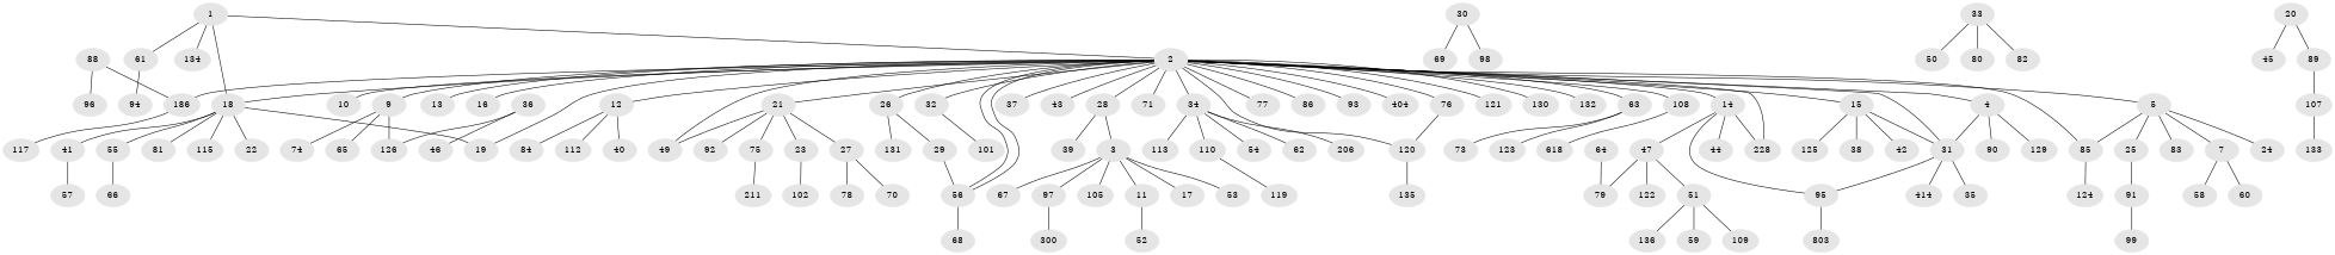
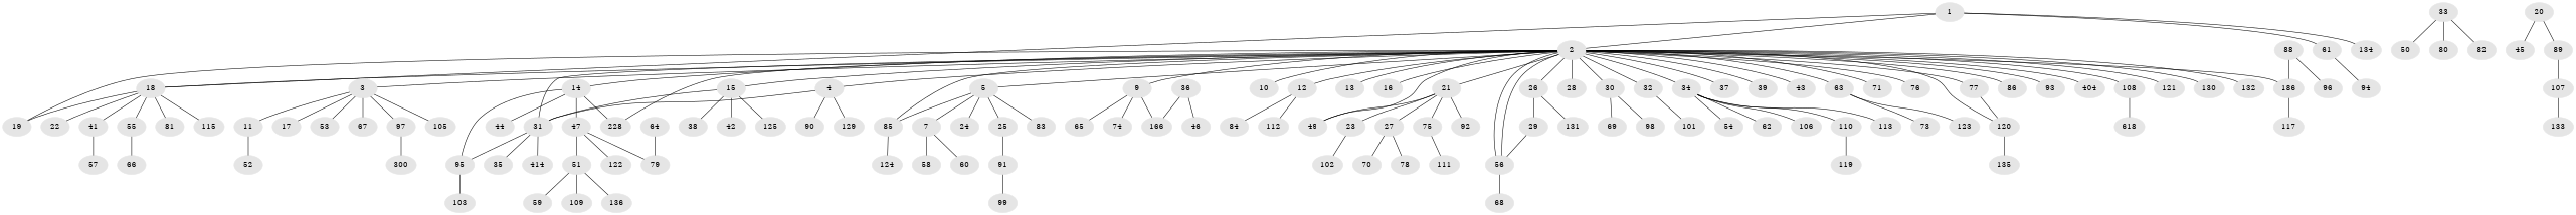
  graph {
    fontname="DejaVu Serif"
    node [color=gray90 fontname="DejaVu Serif" style=filled]
    edge [fontname="DejaVu Serif"]
    1
    2
    18
    61
    134
    3
    4
    5
    9
    10
    12
    13
    14
    15
    16
    19
    21
    26
    28
    30
    31
    32
    34
    37
    39
    43
    49
    56
    63
    71
    76
    77
    85
    86
    93
    n36 [label=404]
    108
    n38 [label=186]
    120
    121
    n41 [label=228]
    130
    132
    22
    41
    55
    81
    115
    94
    11
    17
    53
    67
    97
    105
    90
    129
    7
    24
    25
    83
    65
    74
-   126
-   40
+   126 [label=166]
    84
    112
    44
    47
    95
    38
    42
    125
    23
    27
    75
    92
    29
    131
    69
    98
    35
    n83 [label=414]
    101
    33
    50
    80
    82
    54
    62
-   106 [label=206]
+   106
    110
    113
    68
    73
    123
    124
    n98 [label=618]
    117
    135
    52
    n102 [label=300]
    58
    60
    91
    36
    46
    20
    45
    89
    51
    122
    79
-   103 [label=803]
+   103
    57
    66
    107
    102
    70
    78
-   111 [label=211]
+   111
    99
    119
    88
    96
    59
    109
    136
    64
    133
    1 -- 2
    1 -- 18
    1 -- 61
    1 -- 134
    2 -- 18
-   28 -- 3
+   2 -- 3
    2 -- 4
    2 -- 5
    2 -- 9
    2 -- 10
    2 -- 12
    2 -- 13
    2 -- 14
    2 -- 15
    2 -- 16
    2 -- 19
    2 -- 21
    2 -- 26
    2 -- 28
+   2 -- 30
    2 -- 31
    2 -- 32
    2 -- 34
    2 -- 37
-   28 -- 39
+   2 -- 39
    2 -- 43
    2 -- 49
    2 -- 56
    2 -- 56
    2 -- 63
    2 -- 71
    2 -- 76
    2 -- 77
    2 -- 85
    2 -- 86
    2 -- 93
    2 -- n36
    2 -- 108
    2 -- n38
    2 -- 120
    2 -- 121
    2 -- n41
    2 -- 130
    2 -- 132
    18 -- 19
    18 -- 22
    18 -- 41
    18 -- 55
    18 -- 81
    18 -- 115
    61 -- 94
    3 -- 11
    3 -- 17
    3 -- 53
    3 -- 67
    3 -- 97
    3 -- 105
    4 -- 31
    4 -- 90
    4 -- 129
    5 -- 85
    5 -- 7
    5 -- 24
    5 -- 25
    5 -- 83
    9 -- 65
    9 -- 74
    9 -- 126
-   12 -- 40
    12 -- 84
    12 -- 112
    14 -- n41
    14 -- 44
    14 -- 47
    14 -- 95
    15 -- 31
    15 -- 38
    15 -- 42
    15 -- 125
    21 -- 49
    21 -- 23
    21 -- 27
    21 -- 75
    21 -- 92
    26 -- 29
    26 -- 131
    30 -- 69
    30 -- 98
    31 -- 95
    31 -- 35
    31 -- n83
    32 -- 101
    34 -- 54
    34 -- 62
    34 -- 106
    34 -- 110
    34 -- 113
    56 -- 68
    63 -- 73
    63 -- 123
-   76 -- 120
+   77 -- 120
    85 -- 124
    108 -- n98
    n38 -- 117
    120 -- 135
    41 -- 57
    55 -- 66
    11 -- 52
    97 -- n102
    7 -- 58
    7 -- 60
    25 -- 91
    47 -- 51
    47 -- 122
    47 -- 79
    95 -- 103
    23 -- 102
    27 -- 70
    27 -- 78
    75 -- 111
    29 -- 56
    33 -- 50
    33 -- 80
    33 -- 82
    110 -- 119
    91 -- 99
    36 -- 126
    36 -- 46
    20 -- 45
    20 -- 89
    89 -- 107
    51 -- 59
    51 -- 109
    51 -- 136
    107 -- 133
    88 -- n38
    88 -- 96
    64 -- 79
  }
